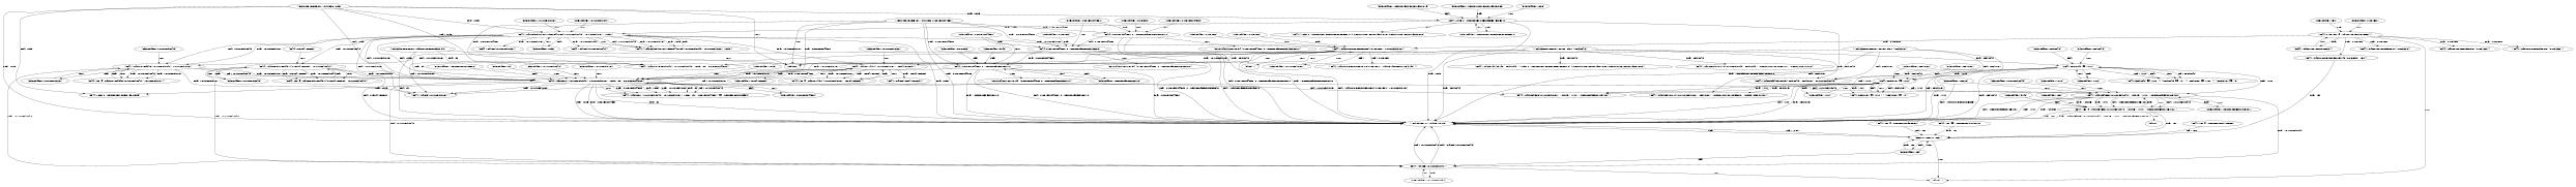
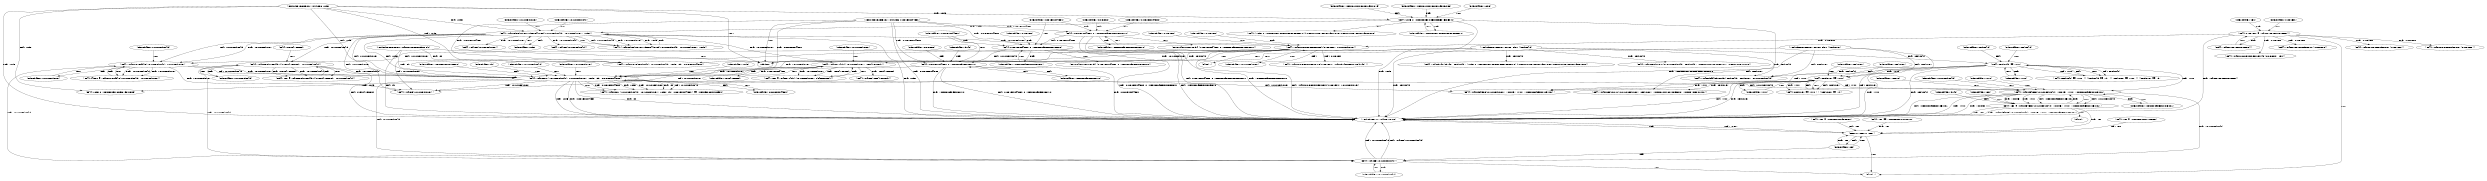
  digraph {
    fontname="DejaVu Sans Mono"
    node [fontname="DejaVu Sans Mono"]
    edge [fontname="DejaVu Sans Mono"]
    n1 [label="(Call,M_fs_delete(norm_path_old, M_TRUE, NULL, M_FS_PROGRESS_NOEXTRA))"]
    n2 [label="(Call,res = M_fs_delete(norm_path_old, M_TRUE, NULL, M_FS_PROGRESS_NOEXTRA))"]
    n3 [label="(Call,M_free(norm_path_old))"]
    n4 [label="(Identifier,M_FS_PROGRESS_NOEXTRA)"]
    n5 [label="(MethodReturn,M_fs_error_t)"]
    n6 [label="(Return,return res;)"]
    n7 [label="(Block,)"]
    n8 [label="(Block,)"]
    n9 [label="(Identifier,norm_path_old)"]
    n10 [label="(Call,M_fs_copy(norm_path_old, norm_path_new, mode, cb, progress_flags))"]
    n11 [label="(Call,M_fs_delete(norm_path_new, M_TRUE, NULL, M_FS_PROGRESS_NOEXTRA))"]
    n12 [label="(Call,M_fs_copy(norm_path_old, norm_path_new, mode, cb, progress_flags) == M_FS_ERROR_SUCCESS)"]
    n13 [label="(Call,mode & M_FS_FILE_MODE_OVERWRITE)"]
    n14 [label="(Identifier,progress_flags)"]
    n15 [label="(Call,M_free(norm_path_new))"]
    n16 [label="(Call,M_fs_path_readlink(&resolve_path, norm_path_old))"]
    n17 [label="(Identifier,norm_path_old)"]
    n18 [label="(Call,res = M_fs_path_readlink(&resolve_path, norm_path_old))"]
    n19 [label="(Call,M_fs_check_overwrite_allowed(norm_path_old, norm_path_new, mode))"]
    n20 [label="(Call,M_fs_move_file(norm_path_old, norm_path_new))"]
    n21 [label="(Call,M_fs_progress_set_path(progress, norm_path_new))"]
    n22 [label="(Call,M_fs_symlink(norm_path_new, resolve_path))"]
    n23 [label="(Call,M_free(norm_path_new))"]
    n24 [label="(Identifier,mode)"]
    n25 [label="(Call,M_free(norm_path_old))"]
    n26 [label="(Call,!M_fs_check_overwrite_allowed(norm_path_old, norm_path_new, mode))"]
    n27 [label="(Identifier,norm_path_new)"]
-   n28 [label="(Call,res = M_fs_move_file(norm_path_old, norm_path_new))"]
+   n28 [label="(Call,flags = M_fs_move_file(norm_path_old, norm_path_new))"]
    n29 [label="(Block,)"]
    n30 [label="(Identifier,norm_path_new)"]
    n31 [label="(Call,M_fs_progress_set_type(progress, M_fs_info_get_type(info)))"]
-   n32 [label="(Call,res = M_fs_symlink(norm_path_new, resolve_path))"]
+   n32 [label="(Call,res = M_fs_symlink(norm_path_new, delete_path))"]
    n33 [label="(Call,M_free(resolve_path))"]
    n34 [label="(Identifier,resolve_path)"]
    n35 [label="(Call,mode & M_FS_FILE_MODE_PRESERVE_PERMS)"]
    n36 [label="(Call,(mode & M_FS_FILE_MODE_PRESERVE_PERMS)?M_FS_PATH_INFO_FLAGS_NONE:M_FS_PATH_INFO_FLAGS_BASIC)"]
    n37 [label="(Identifier,M_FS_FILE_MODE_PRESERVE_PERMS)"]
    n38 [label="(MethodParameterIn,M_uint32 mode)"]
    n39 [label="(Call,M_fs_move(path_old, norm_path_old, mode, cb, progress_flags))"]
    1000111
    n41 [label="(Call,progress = M_fs_progress_create())"]
    n42 [label="(Call,M_fs_progress_destroy(progress))"]
    n43 [label="(Call,M_fs_progress_set_result(progress, res))"]
    n44 [label="(Call,M_fs_progress_destroy(progress))"]
    n45 [label="(Call,M_fs_progress_destroy(progress))"]
    n46 [label="(Call,M_fs_progress_create())"]
    n47 [label="(MethodParameterIn,M_fs_progress_cb_t cb)"]
    n48 [label="(Call,progress_flags & M_FS_PROGRESS_COUNT)"]
-   n49 [label="(ControlStructure,if (progress_flags & M_FS_PROGRESS_COUNT))"]
    n50 [label="(Identifier,M_FS_PROGRESS_COUNT)"]
    n51 [label="(Call,progress_flags & M_FS_PROGRESS_SIZE_CUR)"]
+   n52 [label="(Identifier,M_FS_PROGRESS_SIZE_CUR)"]
    n53 [label="(ControlStructure,if (progress_flags & M_FS_PROGRESS_SIZE_CUR))"]
    n54 [label="(Call,progress_flags & M_FS_PROGRESS_SIZE_TOTAL)"]
    n55 [label="(ControlStructure,if (progress_flags & M_FS_PROGRESS_SIZE_TOTAL))"]
+   n56 [label="(Identifier,M_FS_PROGRESS_SIZE_TOTAL)"]
    n57 [label="(MethodParameterIn,M_uint32 progress_flags)"]
    n58 [label="(Call,path_old == NULL)"]
    n59 [label="(Call,path_new == NULL)"]
    n60 [label="(Identifier,NULL)"]
    n61 [label="(Call,path_old == NULL || *path_old == '\0' || path_new == NULL || *path_new == '\0')"]
    n62 [label="(Call,M_fs_isfileintodir(path_old, path_new, &norm_path_old))"]
    n63 [label="(Call,M_fs_path_norm(&norm_path_new, path_new, M_FS_PATH_NORM_RESDIR, M_FS_SYSTEM_AUTO))"]
    n64 [label="(Call,path_new == NULL || *path_new == '\0')"]
    n65 [label="(Identifier,NULL)"]
    n66 [label="(MethodParameterIn,const char *path_old)"]
    n67 [label="(Call,M_fs_info(&info, path_old, (mode & M_FS_FILE_MODE_PRESERVE_PERMS)?M_FS_PATH_INFO_FLAGS_NONE:M_FS_PATH_INFO_FLAGS_BASIC))"]
    n68 [label="(Call,M_fs_path_norm(&norm_path_old, path_old, M_FS_PATH_NORM_RESALL, M_FS_SYSTEM_AUTO))"]
    n69 [label="(MethodParameterIn,const char *path_new)"]
    n70 [label="(Identifier,res)"]
    n71 [label="(Identifier,norm_path_old)"]
    n72 [label="(Identifier,M_FS_ERROR_SUCCESS)"]
    n73 [label="(Identifier,progress_flags)"]
    n74 [label="(Identifier,info)"]
-   n75 [label="(Identifier,M_FS_TRUE_INFO_FLAGS_NONE)"]
+   n75 [label="(Identifier,M_FS_PATH_INFO_FLAGS_NONE)"]
    n76 [label="(Identifier,path_old)"]
    n77 [label="(Call,res = M_FS_ERROR_CANCELED)"]
    n78 [label="(Identifier,progress)"]
    n79 [label="(Identifier,progress)"]
    n80 [label="(Identifier,norm_path_new)"]
    n81 [label="(Identifier,progress)"]
    n82 [label="(Call,res = M_FS_ERROR_GENERIC)"]
    n83 [label="(Identifier,M_FS_PATH_INFO_FLAGS_BASIC)"]
    n84 [label="(Identifier,progress)"]
    n85 [label="(Identifier,cb)"]
    n86 [label="(Call,res == M_FS_ERROR_NOT_PATH)"]
    n87 [label="(Identifier,res)"]
    n88 [label="(Call,&resolve_path)"]
    n89 [label="(Identifier,norm_path_old)"]
    n90 [label="(Identifier,path_new)"]
    n91 [label="(Identifier,norm_path_old)"]
    n92 [label="(Identifier,norm_path_new)"]
    n93 [label="(Identifier,path_old)"]
    n94 [label="(Identifier,path_new)"]
    n95 [label="(Identifier,M_TRUE)"]
    n96 [label="(Identifier,norm_path_new)"]
    n97 [label="(Identifier,progress)"]
    n98 [label="(Identifier,info)"]
    n99 [label="(Identifier,progress_flags)"]
    n100 [label="(Identifier,mode)"]
    n101 [label="(Identifier,res)"]
    n102 [label="(Identifier,norm_path_old)"]
    n103 [label="(Identifier,mode)"]
    n104 [label="(Identifier,NULL)"]
    n105 [label="(Identifier,progress)"]
    n106 [label="(Identifier,progress_flags)"]
    n1 -> n2 [label="AST: "]
    n1 -> n2 [label="DDG: norm_path_old"]
    n1 -> n2 [label="DDG: M_TRUE"]
    n1 -> n2 [label="DDG: NULL"]
    n1 -> n2 [label="DDG: M_FS_PROGRESS_NOEXTRA"]
    n1 -> n3 [label="DDG: norm_path_old"]
    n1 -> n4 [label="CFG: "]
    n1 -> n5 [label="DDG: M_FS_PROGRESS_NOEXTRA"]
    n1 -> n5 [label="DDG: NULL"]
    n1 -> n5 [label="DDG: M_TRUE"]
    n2 -> n1 [label="CFG: "]
    n2 -> n5 [label="DDG: M_fs_delete(norm_path_old, M_TRUE, NULL, M_FS_PROGRESS_NOEXTRA)"]
    n2 -> n5 [label="DDG: res"]
    n2 -> n6 [label="DDG: res"]
    n2 -> n7 [label="AST: "]
    n3 -> n5 [label="DDG: norm_path_old"]
    n3 -> n5 [label="DDG: M_free(norm_path_old)"]
    n3 -> n8 [label="AST: "]
    n3 -> n9 [label="CFG: "]
    n4 -> n1 [label="AST: "]
    n5 -> n6 [label="CFG: "]
    n6 -> n5 [label="DDG: <RET>"]
    n6 -> n8 [label="AST: "]
    n6 -> n70 [label="CFG: "]
    n9 -> n3 [label="AST: "]
    n10 -> n1 [label="DDG: norm_path_old"]
    n10 -> n3 [label="DDG: norm_path_old"]
    n10 -> n5 [label="DDG: progress_flags"]
    n10 -> n5 [label="DDG: cb"]
    n10 -> n5 [label="DDG: mode"]
    n10 -> n11 [label="DDG: norm_path_new"]
    n10 -> n12 [label="AST: "]
    n10 -> n12 [label="DDG: progress_flags"]
    n10 -> n12 [label="DDG: mode"]
    n10 -> n12 [label="DDG: norm_path_new"]
    n10 -> n12 [label="DDG: cb"]
    n10 -> n12 [label="DDG: norm_path_old"]
    n10 -> n13 [label="DDG: mode"]
    n10 -> n14 [label="CFG: "]
    n10 -> n15 [label="DDG: norm_path_new"]
    n14 -> n10 [label="AST: "]
    n16 -> n3 [label="DDG: norm_path_old"]
    n16 -> n5 [label="DDG: &resolve_path"]
    n16 -> n10 [label="DDG: norm_path_old"]
    n16 -> n17 [label="CFG: "]
    n16 -> n18 [label="AST: "]
    n16 -> n18 [label="DDG: &resolve_path"]
    n16 -> n18 [label="DDG: norm_path_old"]
    n17 -> n16 [label="AST: "]
    n18 -> n16 [label="CFG: "]
    n19 -> n5 [label="DDG: mode"]
    n19 -> n10 [label="DDG: norm_path_new"]
    n19 -> n10 [label="DDG: mode"]
    n19 -> n15 [label="DDG: norm_path_new"]
    n19 -> n16 [label="DDG: norm_path_old"]
    n19 -> n20 [label="DDG: norm_path_old"]
    n19 -> n20 [label="DDG: norm_path_new"]
    n19 -> n21 [label="DDG: norm_path_new"]
    n19 -> n22 [label="DDG: norm_path_new"]
    n19 -> n23 [label="DDG: norm_path_new"]
    n19 -> n24 [label="CFG: "]
    n19 -> n25 [label="DDG: norm_path_old"]
    n19 -> n26 [label="AST: "]
    n19 -> n26 [label="DDG: norm_path_old"]
    n19 -> n26 [label="DDG: norm_path_new"]
    n19 -> n26 [label="DDG: mode"]
    n20 -> n3 [label="DDG: norm_path_old"]
    n20 -> n10 [label="DDG: norm_path_old"]
    n20 -> n10 [label="DDG: norm_path_new"]
    n20 -> n15 [label="DDG: norm_path_new"]
    n20 -> n27 [label="CFG: "]
    n20 -> n28 [label="AST: "]
    n20 -> n28 [label="DDG: norm_path_old"]
    n20 -> n28 [label="DDG: norm_path_new"]
    n21 -> n5 [label="DDG: M_fs_progress_set_path(progress, norm_path_new)"]
    n21 -> n10 [label="DDG: norm_path_new"]
    n21 -> n15 [label="DDG: norm_path_new"]
    n21 -> n20 [label="DDG: norm_path_new"]
    n21 -> n22 [label="DDG: norm_path_new"]
    n21 -> n29 [label="AST: "]
    n21 -> n30 [label="CFG: "]
    n21 -> n31 [label="DDG: progress"]
    n22 -> n10 [label="DDG: norm_path_new"]
    n22 -> n15 [label="DDG: norm_path_new"]
    n22 -> n32 [label="AST: "]
    n22 -> n32 [label="DDG: norm_path_new"]
    n22 -> n32 [label="DDG: resolve_path"]
    n22 -> n33 [label="DDG: resolve_path"]
    n22 -> n34 [label="CFG: "]
    n24 -> n19 [label="AST: "]
    n26 -> n19 [label="CFG: "]
    n27 -> n20 [label="AST: "]
    n28 -> n20 [label="CFG: "]
    n30 -> n21 [label="AST: "]
    n32 -> n22 [label="CFG: "]
    n34 -> n22 [label="AST: "]
    n35 -> n5 [label="DDG: mode"]
    n35 -> n5 [label="DDG: M_FS_FILE_MODE_PRESERVE_PERMS"]
    n35 -> n19 [label="DDG: mode"]
    n35 -> n36 [label="AST: "]
    n35 -> n37 [label="CFG: "]
    n37 -> n35 [label="AST: "]
    n38 -> n5 [label="DDG: mode"]
    n38 -> n10 [label="DDG: mode"]
    n38 -> n13 [label="DDG: mode"]
    n38 -> n19 [label="DDG: mode"]
    n38 -> n35 [label="DDG: mode"]
    n38 -> n39 [label="DDG: mode"]
    n38 -> 1000111 [label="AST: "]
-   n95 -> n5 [label="DDG: M_fs_progress_create()"]
+   n41 -> n5 [label="DDG: M_fs_progress_create()"]
    n41 -> n8 [label="AST: "]
    n41 -> n21 [label="DDG: progress"]
    n41 -> n42 [label="DDG: progress"]
    n41 -> n43 [label="DDG: progress"]
    n41 -> n44 [label="DDG: progress"]
    n41 -> n45 [label="DDG: progress"]
    n41 -> n46 [label="CFG: "]
-   n43 -> n6 [label="DDG: res"]
    n46 -> n41 [label="AST: "]
    n47 -> n5 [label="DDG: cb"]
    n47 -> n10 [label="DDG: cb"]
    n47 -> n39 [label="DDG: cb"]
    n47 -> 1000111 [label="AST: "]
    n48 -> n5 [label="DDG: progress_flags & M_FS_PROGRESS_COUNT"]
    n48 -> n5 [label="DDG: progress_flags"]
    n48 -> n5 [label="DDG: M_FS_PROGRESS_COUNT"]
    n48 -> n10 [label="DDG: progress_flags"]
-   n48 -> n49 [label="AST: "]
    n48 -> n50 [label="CFG: "]
    n50 -> n48 [label="AST: "]
    n51 -> n5 [label="DDG: progress_flags & M_FS_PROGRESS_SIZE_CUR"]
    n51 -> n5 [label="DDG: M_FS_PROGRESS_SIZE_CUR"]
-   n51 -> n48 [label="DDG: progress_flags"]
+   n51 -> n48 [label="DDG: norm_path_old"]
+   n51 -> n52 [label="CFG: "]
    n51 -> n53 [label="AST: "]
+   n52 -> n51 [label="AST: "]
    n54 -> n5 [label="DDG: progress_flags & M_FS_PROGRESS_SIZE_TOTAL"]
    n54 -> n5 [label="DDG: M_FS_PROGRESS_SIZE_TOTAL"]
    n54 -> n51 [label="DDG: progress_flags"]
    n54 -> n55 [label="AST: "]
+   n54 -> n56 [label="CFG: "]
+   n56 -> n54 [label="AST: "]
    n57 -> n5 [label="DDG: progress_flags"]
    n57 -> n10 [label="DDG: progress_flags"]
    n57 -> n39 [label="DDG: progress_flags"]
    n57 -> 1000111 [label="AST: "]
    n57 -> n48 [label="DDG: progress_flags"]
    n57 -> n51 [label="DDG: progress_flags"]
    n57 -> n54 [label="DDG: progress_flags"]
    n58 -> n1 [label="DDG: NULL"]
    n58 -> n5 [label="DDG: NULL"]
    n58 -> n5 [label="DDG: path_old"]
    n58 -> n11 [label="DDG: NULL"]
    n58 -> n59 [label="DDG: NULL"]
    n58 -> n60 [label="CFG: "]
    n58 -> n61 [label="AST: "]
    n58 -> n61 [label="DDG: path_old"]
    n58 -> n61 [label="DDG: NULL"]
    n58 -> n62 [label="DDG: path_old"]
    n59 -> n1 [label="DDG: NULL"]
    n59 -> n5 [label="DDG: NULL"]
    n59 -> n5 [label="DDG: path_new"]
    n59 -> n11 [label="DDG: NULL"]
    n59 -> n63 [label="DDG: path_new"]
    n59 -> n64 [label="AST: "]
    n59 -> n64 [label="DDG: path_new"]
    n59 -> n64 [label="DDG: NULL"]
    n59 -> n65 [label="CFG: "]
    n60 -> n58 [label="AST: "]
    n61 -> n58 [label="CFG: "]
    n64 -> n59 [label="CFG: "]
    n65 -> n59 [label="AST: "]
    n66 -> n5 [label="DDG: path_old"]
    n66 -> n39 [label="DDG: path_old"]
    n66 -> 1000111 [label="AST: "]
    n66 -> n58 [label="DDG: path_old"]
    n66 -> n62 [label="DDG: path_old"]
    n66 -> n67 [label="DDG: path_old"]
    n66 -> n68 [label="DDG: path_old"]
    n69 -> n5 [label="DDG: path_new"]
    n69 -> 1000111 [label="AST: "]
    n69 -> n59 [label="DDG: path_new"]
    n69 -> n62 [label="DDG: path_new"]
    n69 -> n63 [label="DDG: path_new"]
    n70 -> n3 [label="CFG: "]
    n70 -> n6 [label="AST: "]
    n70 -> n6 [label="DDG: res"]
    n71 -> n1 [label="AST: "]
    n72 -> n10 [label="CFG: "]
    n73 -> n51 [label="AST: "]
    n73 -> n54 [label="CFG: "]
    n74 -> n2 [label="CFG: "]
    n75 -> n35 [label="CFG: "]
    n76 -> n58 [label="AST: "]
    n77 -> n6 [label="DDG: res"]
    n78 -> n21 [label="CFG: "]
    n79 -> n51 [label="CFG: "]
    n80 -> n22 [label="AST: "]
    n81 -> n41 [label="AST: "]
    n82 -> n6 [label="DDG: res"]
    n83 -> n35 [label="CFG: "]
    n84 -> n54 [label="CFG: "]
    n85 -> n10 [label="AST: "]
    n86 -> n6 [label="DDG: res"]
    n87 -> n2 [label="AST: "]
    n88 -> n16 [label="AST: "]
    n89 -> n10 [label="AST: "]
    n90 -> n59 [label="AST: "]
    n91 -> n20 [label="AST: "]
    n92 -> n19 [label="AST: "]
    n93 -> n58 [label="CFG: "]
    n94 -> n59 [label="CFG: "]
    n95 -> n1 [label="AST: "]
    n96 -> n10 [label="AST: "]
    n97 -> n48 [label="CFG: "]
    n98 -> n48 [label="CFG: "]
    n99 -> n54 [label="AST: "]
    n100 -> n10 [label="AST: "]
    n101 -> n41 [label="CFG: "]
    n102 -> n19 [label="AST: "]
    n103 -> n35 [label="AST: "]
    n104 -> n1 [label="AST: "]
    n105 -> n21 [label="AST: "]
    n106 -> n48 [label="AST: "]
    n106 -> n51 [label="CFG: "]
  }
